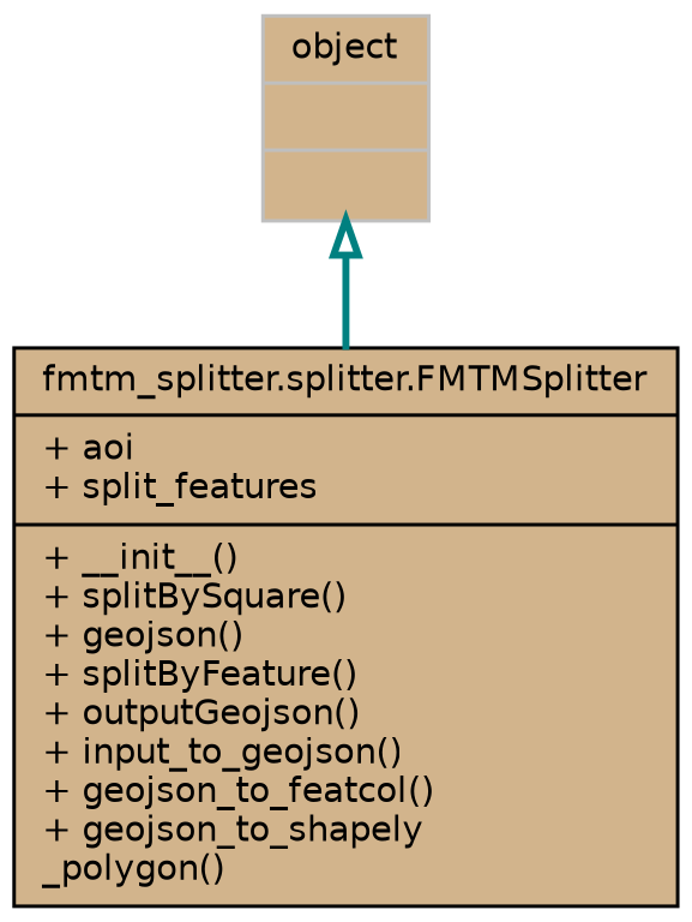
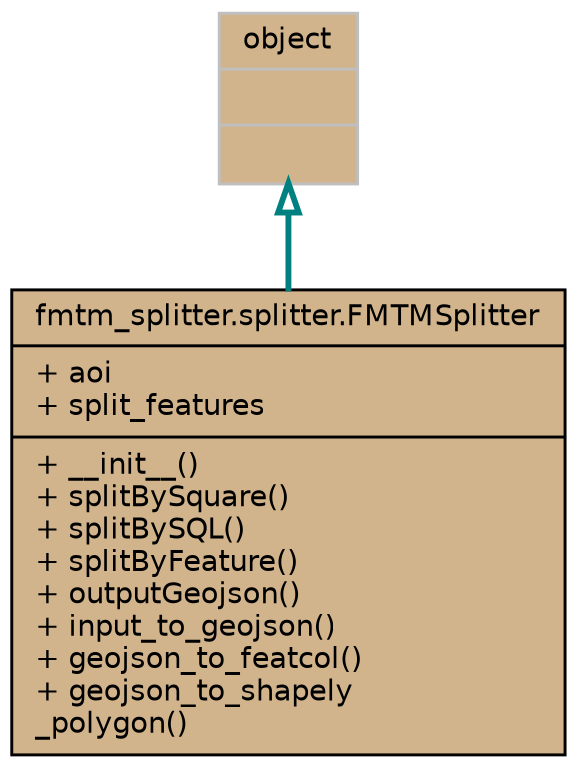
  digraph {
    node [fillcolor=tan fontname=Helvetica fontsize=10 shape=record style=filled]
-   n1 [color=black fontcolor=black height=0.2 label="{fmtm_splitter.splitter.FMTMSplitter\n|+ aoi\l+ split_features\l|+ __init__()\l+ splitBySquare()\l+ geojson()\l+ splitByFeature()\l+ outputGeojson()\l+ input_to_geojson()\l+ geojson_to_featcol()\l+ geojson_to_shapely\l_polygon()\l}" width=0.4]
+   n1 [color=black fontcolor=black height=0.2 label="{fmtm_splitter.splitter.FMTMSplitter\n|+ aoi\l+ split_features\l|+ __init__()\l+ splitBySquare()\l+ splitBySQL()\l+ splitByFeature()\l+ outputGeojson()\l+ input_to_geojson()\l+ geojson_to_featcol()\l+ geojson_to_shapely\l_polygon()\l}" width=0.4]
    n2 [color=grey75 height=0.2 label="{object\n||}" width=0.4]
    n2 -> n1 [arrowtail=onormal color=teal dir=back fontname=Helvetica fontsize=10 labelfontname=Helvetica labelfontsize=10 style=bold]
  }
